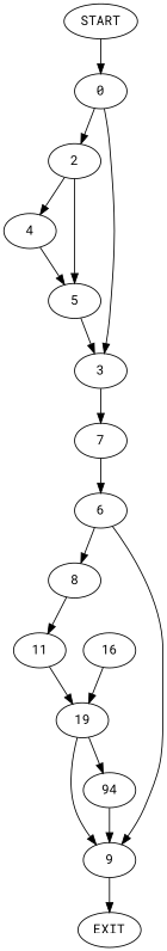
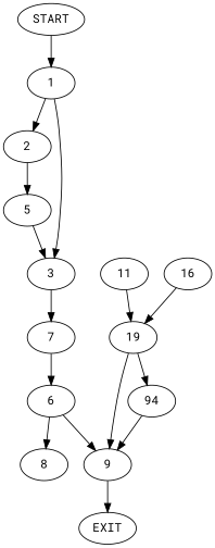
  digraph {
    fontname="Roboto Mono"
    node [fontname="Roboto Mono"]
    edge [fontname="Roboto Mono"]
    n1 [label=START]
-   1 [label=0]
+   1
    2
    3
    n5 [label=EXIT]
-   4
    5
    7
    6
    8
    9
    11
    n13 [label=19]
    n14 [label=16]
    n15 [label=94]
    n1 -> 1
    1 -> 2
    1 -> 3
-   2 -> 4
    2 -> 5
    3 -> 7
-   4 -> 5
    5 -> 3
    7 -> 6
    6 -> 8
    6 -> 9
-   8 -> 11
    9 -> n5
    11 -> n13
    n13 -> 9
    n13 -> n15
    n14 -> n13
    n15 -> 9
  }
